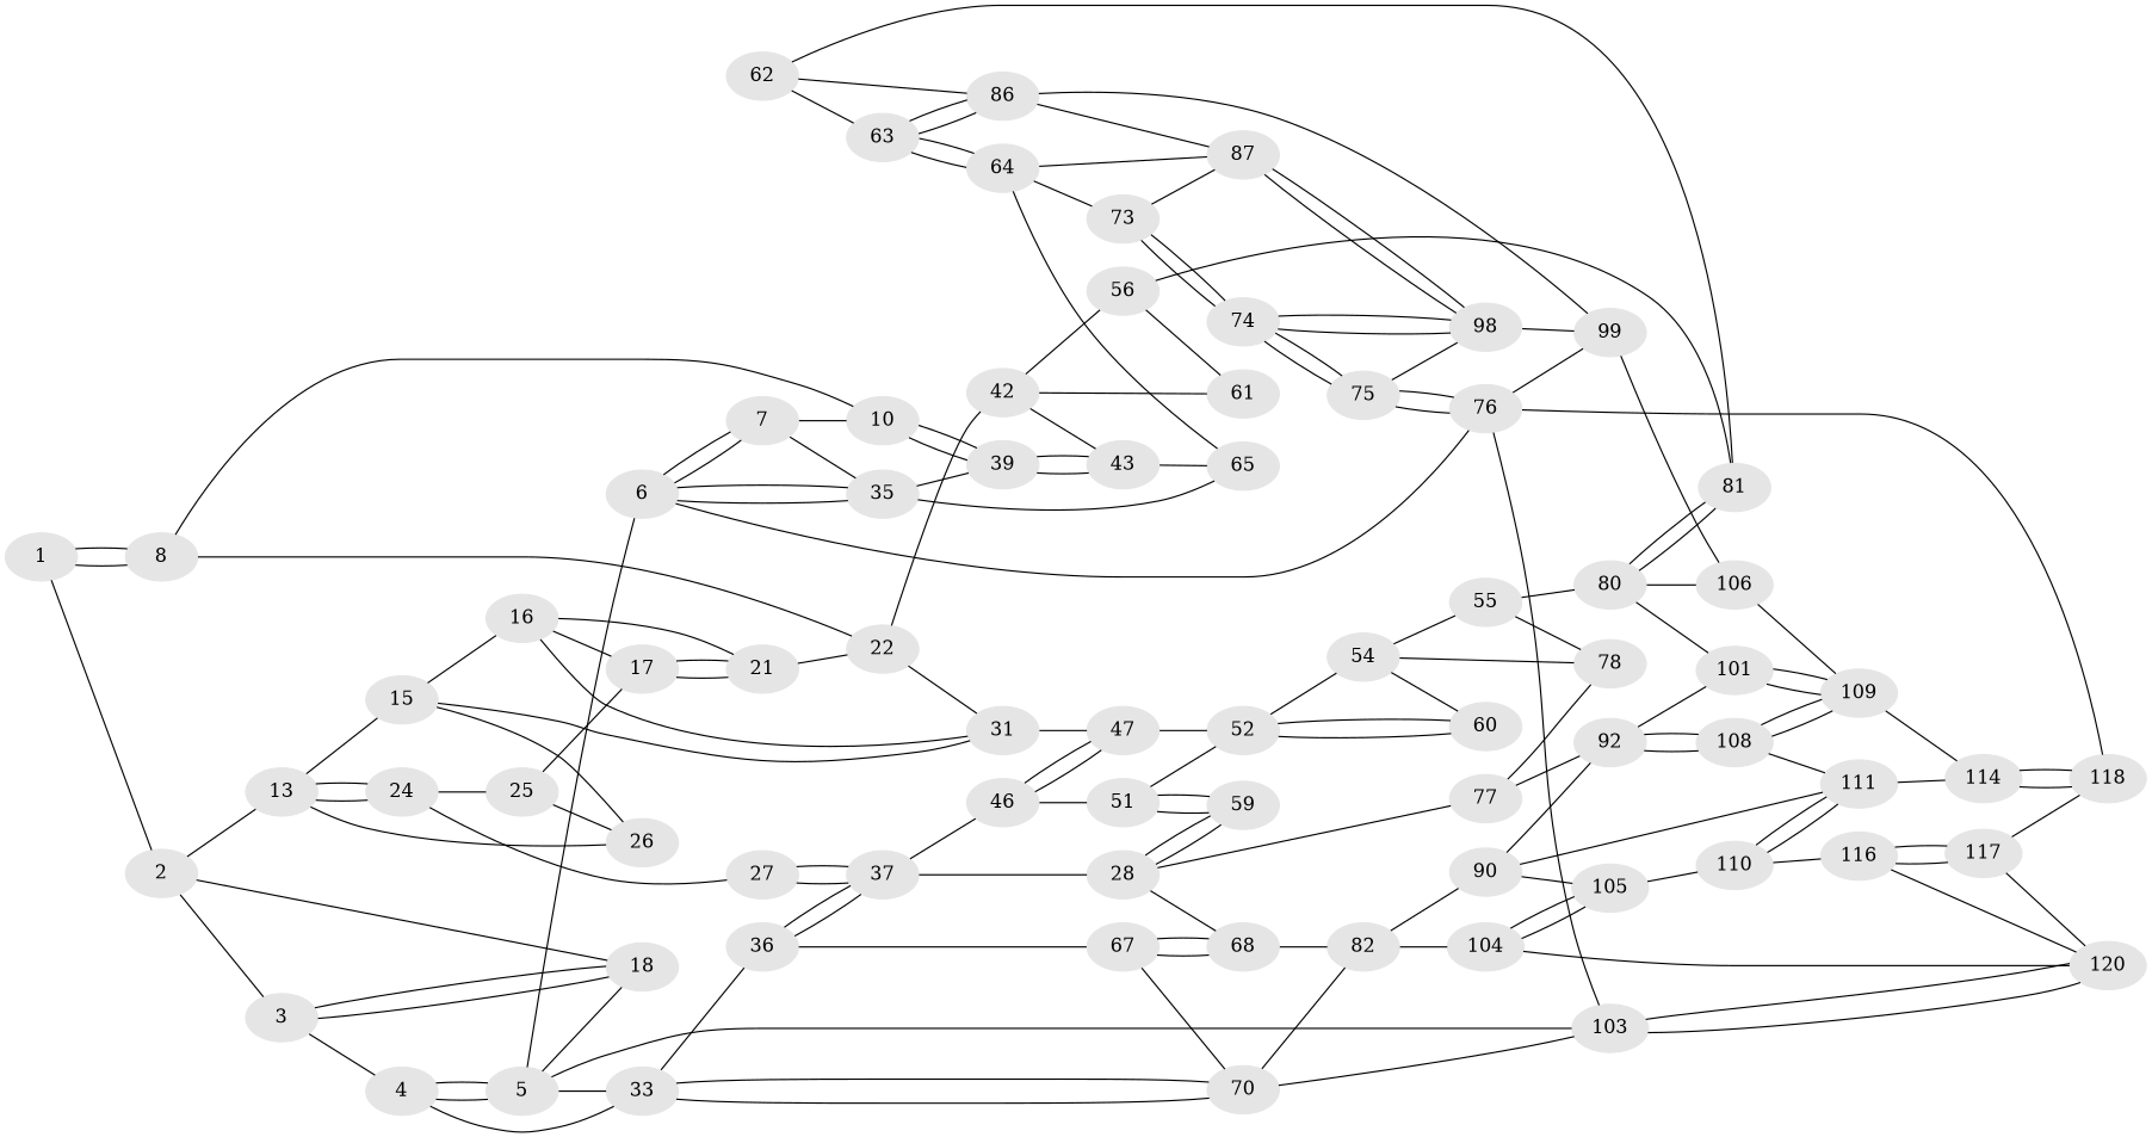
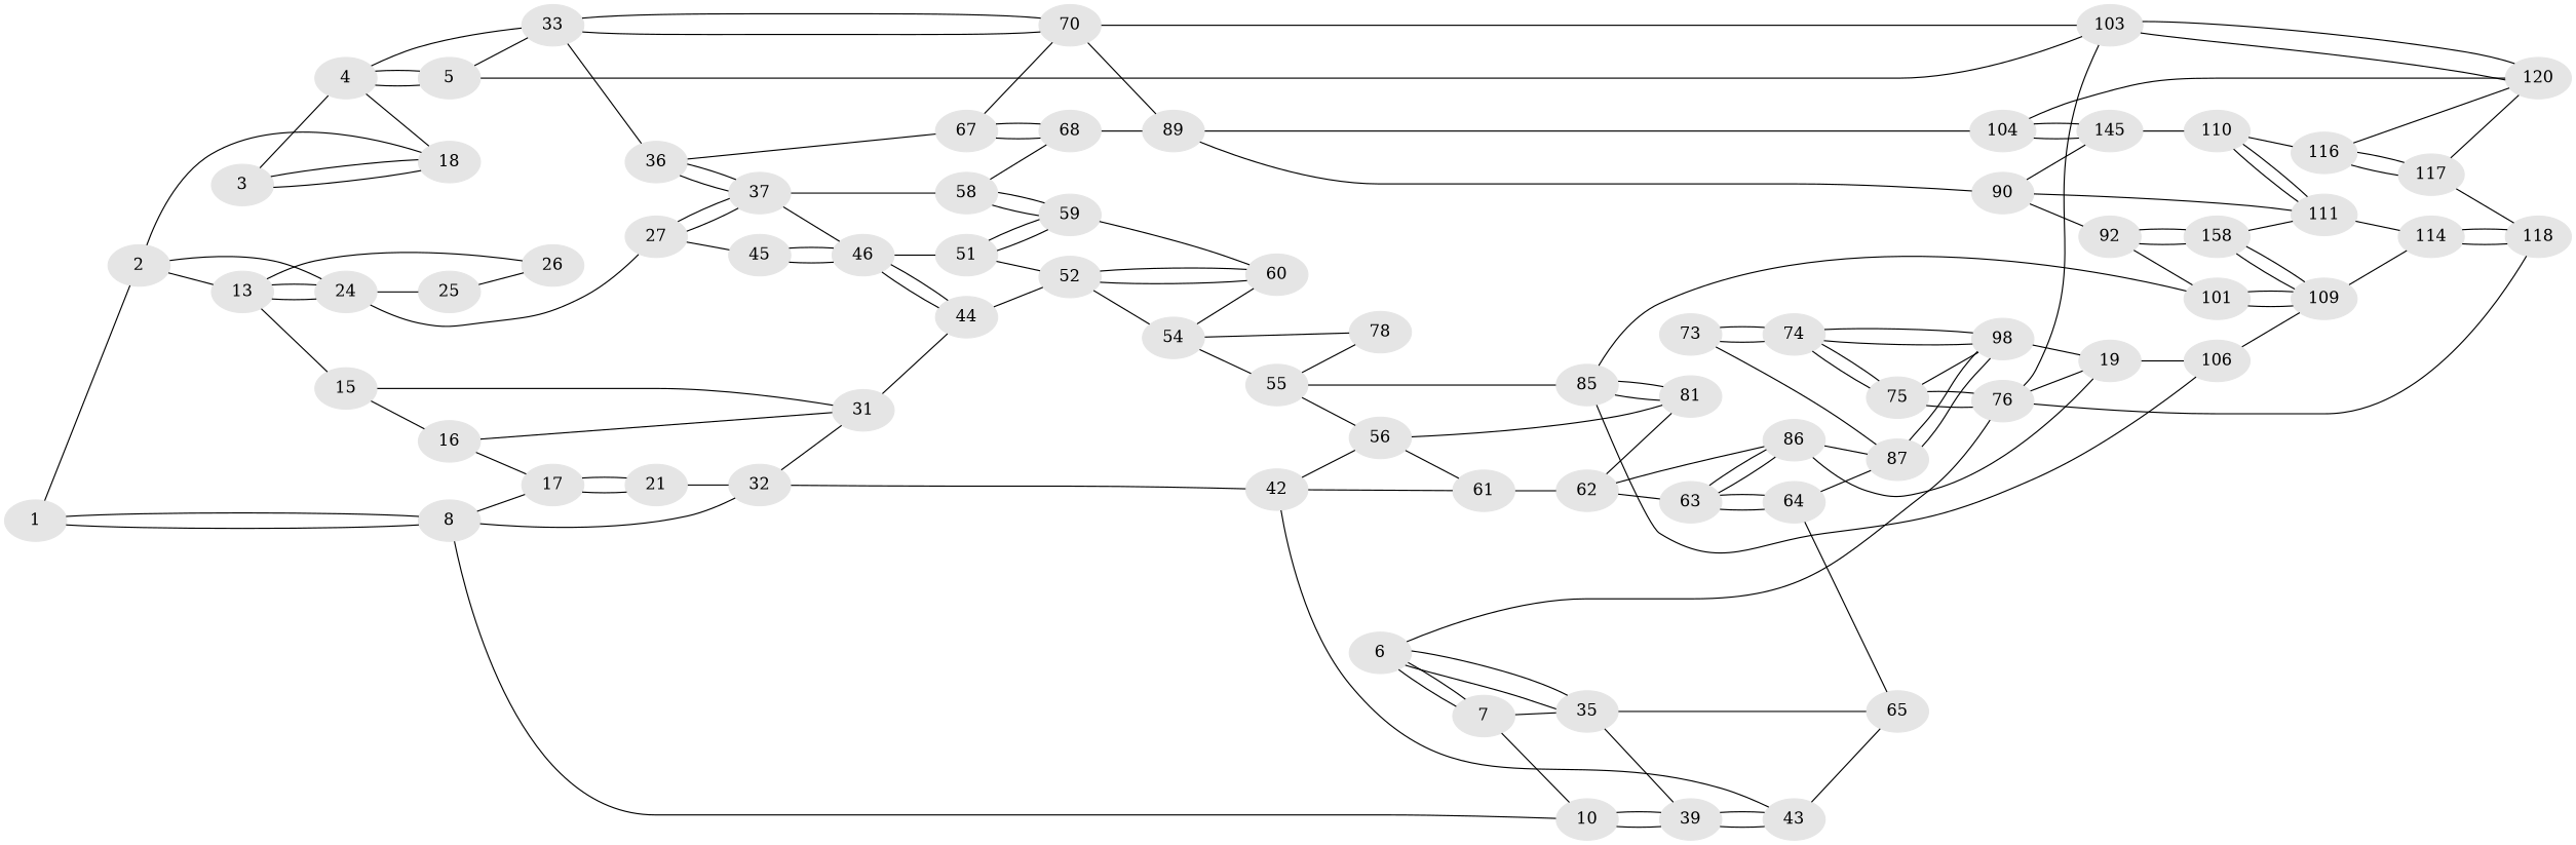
  graph {
    rankdir=LR
    node [color=gray90 style=filled]
    2 [super="+12"]
    1
    8 [super="+9"]
    3
    13 [super="+14"]
    18 [super="+19"]
    10
    17
-   22 [super="+41"]
+   22 [super="+41" label=32]
    4 [super="+20"]
    15 [super="+30"]
    24 [super="+29"]
    26 [super="+32"]
    5
    33 [super="+34"]
    6
    103
    36
    70 [super="+94"]
    7 [super="+11"]
    35 [super="+40"]
    76 [super="+124"]
    120 [super="+121"]
    n24 [label=39 super="+39"]
    65 [super="+72"]
-   99 [super="+107"]
+   99 [super="+107" label=19]
    118
    21
    31 [super="+44"]
    42 [super="+57"]
    43 [super="+50"]
    16 [super="+23"]
    27 [super="+28"]
    25
-   47
+   47 [label=44]
+   45
    37 [super="+48"]
    56 [super="+82"]
    61
    46 [super="+49"]
-   58 [super="+69" label=28]
+   58 [super="+69"]
    52 [super="+53"]
    67 [super="+71"]
-   89 [super="+95" label=82]
+   89 [super="+95"]
    68 [super="+85"]
    51
    59
-   77
    81
    62 [super="+96"]
    54 [super="+66"]
    60
    55 [super="+79"]
    78
-   80 [super="+102"]
+   80 [super="+102" label=85]
    101
    106
    92 [super="+93"]
    63
    86 [super="+97"]
    64 [super="+83"]
    87 [super="+88"]
    73 [super="+84"]
    74
    98 [super="+100"]
    90 [super="+91"]
    104 [super="+119"]
    75
-   108
+   108 [label=158]
    109 [super="+113"]
-   105
+   105 [label=145]
    111 [super="+112"]
    110 [super="+115"]
    114
    116 [super="+122"]
    117 [super="+123"]
-   2 -- 3
+   2 -- 24
    2 -- 13
    2 -- 18
    1 -- 2
    1 -- 8
    1 -- 8
    8 -- 10
-   25 -- 17
+   8 -- 17
    8 -- 22
    3 -- 18
    3 -- 18
    3 -- 4
    13 -- 15
    13 -- 24
    13 -- 24
    13 -- 26
    10 -- n24
    10 -- n24
    17 -- 21
    17 -- 21
    22 -- 31
    22 -- 42
-   5 -- 18
+   4 -- 18
    4 -- 5
    4 -- 5
    4 -- 33
-   15 -- 26
    15 -- 31
    15 -- 16
    24 -- 27
    24 -- 25 [weight=2]
    5 -- 33
-   5 -- 6
    5 -- 103
    33 -- 36
    33 -- 70
    33 -- 70
    6 -- 7
    6 -- 7
    6 -- 35
    6 -- 35
    6 -- 76
    103 -- 120
    103 -- 120
    36 -- 37
    36 -- 37
    36 -- 67
    70 -- 103
    70 -- 89
    7 -- 10
    7 -- 35
    35 -- n24
    35 -- 65
    76 -- 103
    76 -- 99
    76 -- 118
    n24 -- 43 [weight=2]
    n24 -- 43
    99 -- 106
    21 -- 22
    31 -- 47
    42 -- 43
    42 -- 56
    42 -- 61
    43 -- 65
    16 -- 17
-   16 -- 21
    16 -- 31
+   27 -- 45
    27 -- 37
    27 -- 37
    25 -- 26
    47 -- 52
+   45 -- 46
+   45 -- 46
    37 -- 46
    37 -- 58
    56 -- 61
    56 -- 81
+   61 -- 62
    46 -- 47
    46 -- 47
    46 -- 51
    58 -- 68
    58 -- 59
    58 -- 59
-   58 -- 77
    52 -- 54
    52 -- 60
    52 -- 60
    67 -- 70
    67 -- 68 [weight=2]
    67 -- 68
    89 -- 90
    89 -- 104
    68 -- 89
    51 -- 52
    51 -- 59
    51 -- 59
-   77 -- 78
-   77 -- 92
+   59 -- 60
    62 -- 81
    62 -- 63
    62 -- 86
    54 -- 60
    54 -- 55
    54 -- 78
+   55 -- 56
    55 -- 78
    55 -- 80
    80 -- 81
    80 -- 81
    80 -- 101
    80 -- 106
    101 -- 109
    101 -- 109
    106 -- 109
    92 -- 101
    92 -- 108
    92 -- 108
    63 -- 86
    63 -- 86
    63 -- 64
    63 -- 64
    86 -- 99
    86 -- 87
    64 -- 65
    64 -- 87
-   64 -- 73
    87 -- 98
    87 -- 98
    73 -- 87
    73 -- 74
    73 -- 74
    74 -- 98
    74 -- 98
    74 -- 75
    74 -- 75
    98 -- 99
    90 -- 92
    90 -- 105
    90 -- 111
    104 -- 120
    104 -- 105
    104 -- 105
    75 -- 76
    75 -- 76
    75 -- 98
    108 -- 109
    108 -- 109
    108 -- 111
    109 -- 114
    105 -- 110
    111 -- 114
    110 -- 111
    110 -- 111
    110 -- 116
    114 -- 118
    114 -- 118
    116 -- 120
    116 -- 117 [weight=2]
    116 -- 117
    117 -- 120
    117 -- 118
  }
